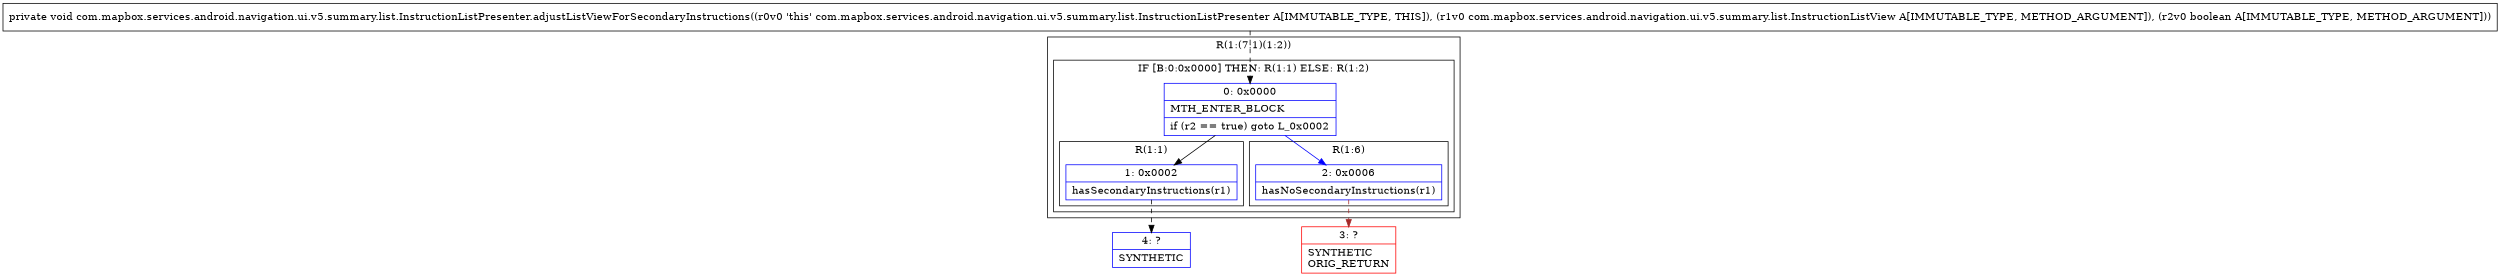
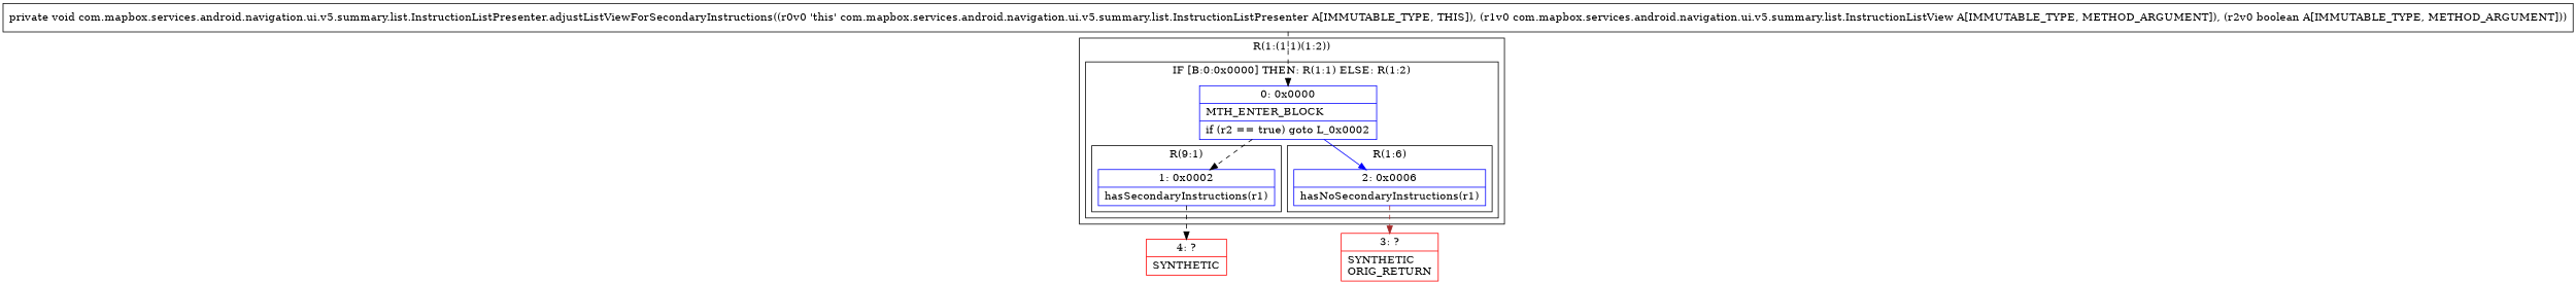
  digraph {
    node [color=blue shape=record]
    edge [color=black style=dashed]
    n1 [label="{1\:\ 0x0002|hasSecondaryInstructions(r1)\l}"]
    n2 [label="{2\:\ 0x0006|hasNoSecondaryInstructions(r1)\l}"]
    n3 [label="{0\:\ 0x0000|MTH_ENTER_BLOCK\l|if (r2 == true) goto L_0x0002\l}"]
-   n4 [label="{4\:\ ?|SYNTHETIC\l}"]
+   n4 [color=red label="{4\:\ ?|SYNTHETIC\l}"]
    n5 [color=red label="{3\:\ ?|SYNTHETIC\lORIG_RETURN\l}"]
    n6 [label="{private void com.mapbox.services.android.navigation.ui.v5.summary.list.InstructionListPresenter.adjustListViewForSecondaryInstructions((r0v0 'this' com.mapbox.services.android.navigation.ui.v5.summary.list.InstructionListPresenter A[IMMUTABLE_TYPE, THIS]), (r1v0 com.mapbox.services.android.navigation.ui.v5.summary.list.InstructionListView A[IMMUTABLE_TYPE, METHOD_ARGUMENT]), (r2v0 boolean A[IMMUTABLE_TYPE, METHOD_ARGUMENT])) }" color=""]
    subgraph cluster_1 {
-     label="R(1:(7:1)(1:2))"
+     label="R(1:(1:1)(1:2))"
      subgraph cluster_2 {
        label="IF [B:0:0x0000] THEN: R(1:1) ELSE: R(1:2)"
        n3
        subgraph cluster_3 {
-         label="R(1:1)"
+         label="R(9:1)"
          n1
        }
        subgraph cluster_4 {
          label="R(1:6)"
          n2
        }
      }
    }
    n1 -> n4
    n2 -> n5 [color=brown]
-   n3 -> n1 [style=solid]
+   n3 -> n1
    n3 -> n2 [color=blue style=solid]
    n6 -> n3
  }
